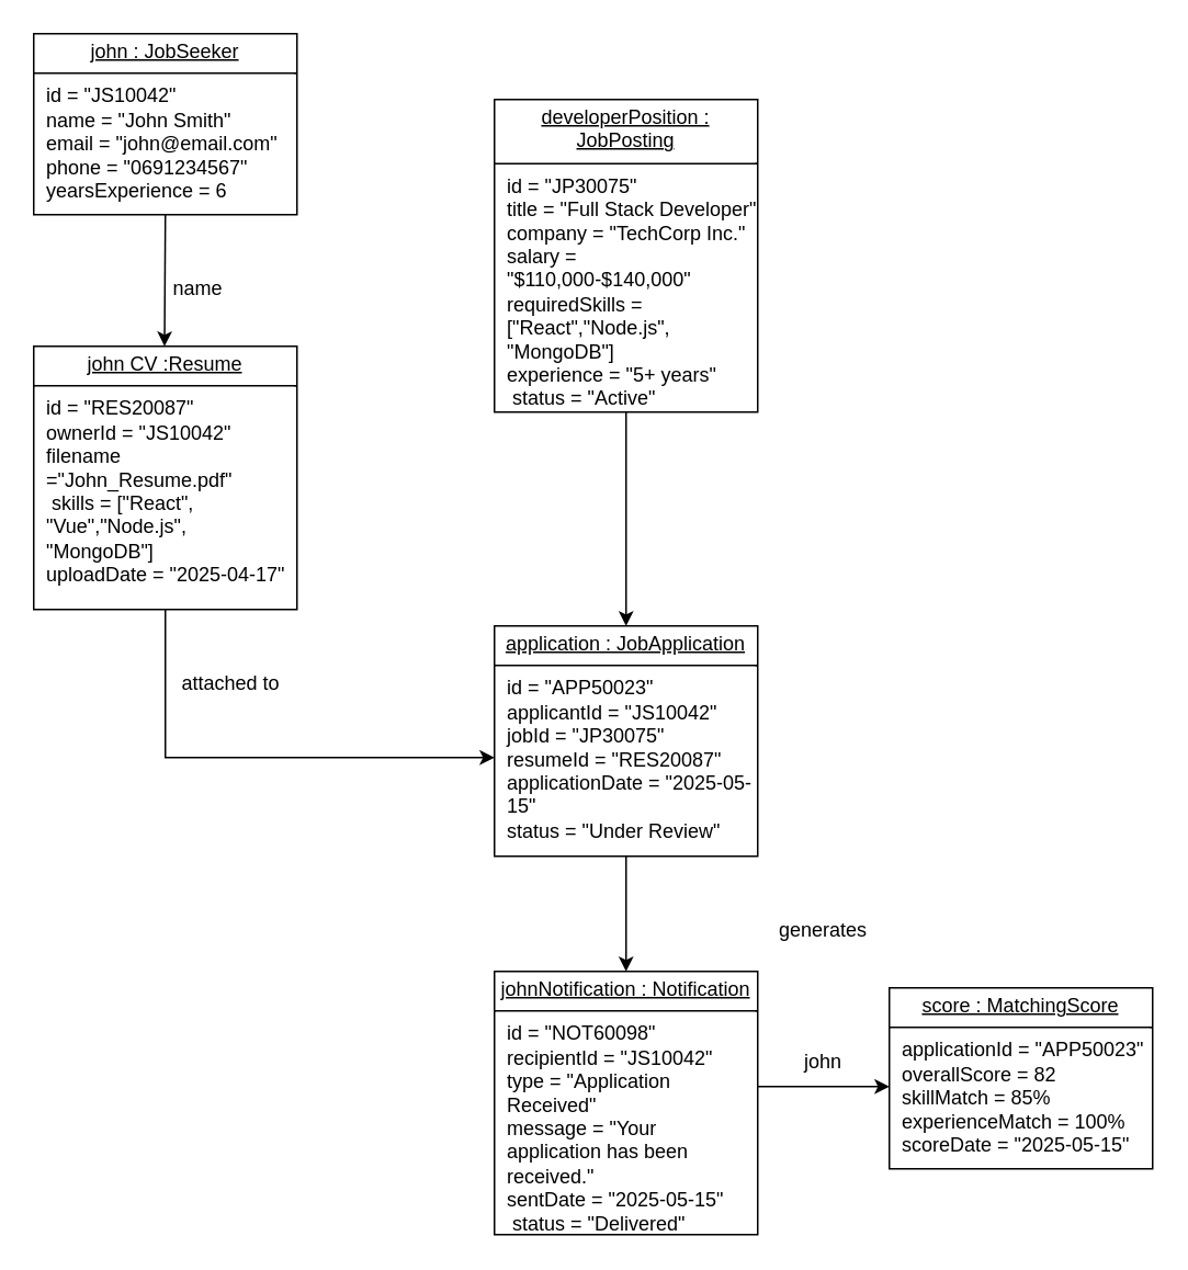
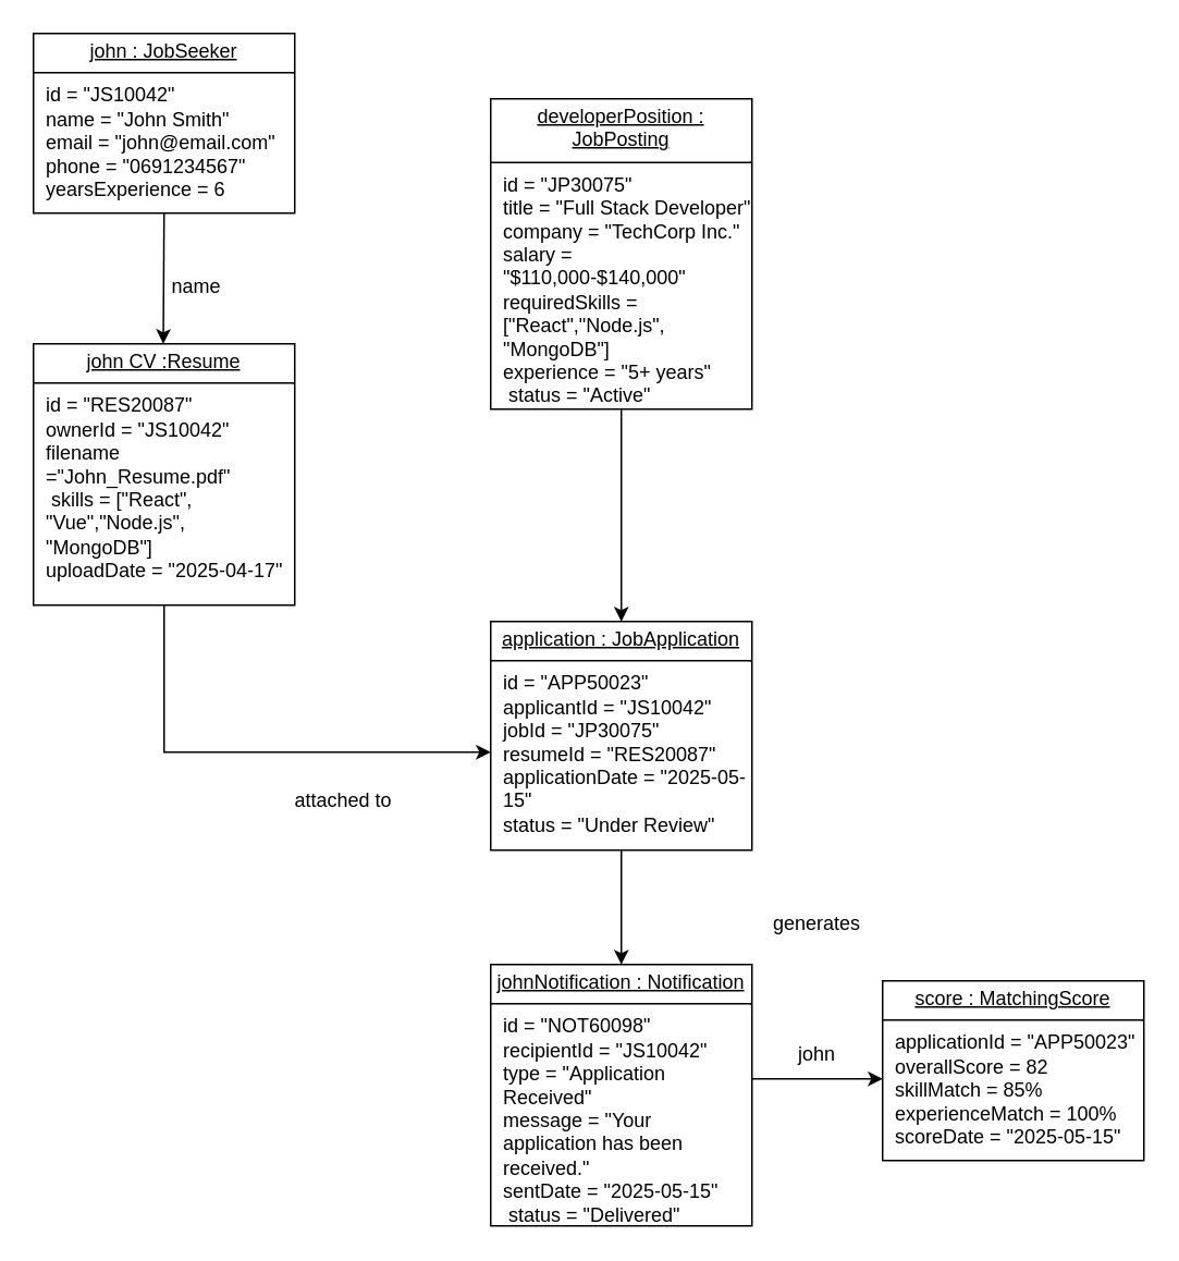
  <mxCell id="0" />
  <mxCell id="1" parent="0" />
  <mxCell id="2" value="&lt;p style=&quot;margin:0px;margin-top:4px;text-align:center;text-decoration:underline;&quot;&gt;john : JobSeeker&lt;/p&gt;&lt;hr size=&quot;1&quot; style=&quot;border-style:solid;&quot;&gt;&lt;p style=&quot;margin:0px;margin-left:8px;&quot;&gt;id = &quot;JS10042&quot;&lt;/p&gt;&lt;p style=&quot;margin:0px;margin-left:8px;&quot;&gt;name = &quot;John Smith&quot;&lt;/p&gt;&lt;p style=&quot;margin:0px;margin-left:8px;&quot;&gt;email = &quot;john@email.com&quot;&lt;/p&gt;&lt;p style=&quot;margin:0px;margin-left:8px;&quot;&gt;phone = &quot;0691234567&quot;&lt;/p&gt;&lt;p style=&quot;margin:0px;margin-left:8px;&quot;&gt;yearsExperience = 6&lt;span style=&quot;background-color: transparent; color: light-dark(rgb(0, 0, 0), rgb(255, 255, 255));&quot;&gt;&amp;nbsp;&lt;/span&gt;&lt;/p&gt;" style="verticalAlign=top;align=left;overflow=fill;html=1;whiteSpace=wrap;" vertex="1" parent="1"><mxGeometry x="20" y="20" width="160" height="110" as="geometry" /></mxCell>
  <mxCell id="3" value="" style="endArrow=classic;html=1;rounded=0;exitX=0.5;exitY=1;exitDx=0;exitDy=0;" edge="1" parent="1" source="2"><mxGeometry width="50" height="50" relative="1" as="geometry"><mxPoint x="99.58" y="140" as="sourcePoint" /><mxPoint x="99.5" y="210" as="targetPoint" /></mxGeometry></mxCell>
  <mxCell id="4" value="&lt;p style=&quot;margin:0px;margin-top:4px;text-align:center;text-decoration:underline;&quot;&gt;john CV :Resume       &lt;/p&gt;&lt;hr size=&quot;1&quot; style=&quot;border-style:solid;&quot;&gt;&lt;p style=&quot;margin:0px;margin-left:8px;&quot;&gt; id = &quot;RES20087&quot;&lt;/p&gt;&lt;p style=&quot;margin:0px;margin-left:8px;&quot;&gt;&lt;span style=&quot;background-color: transparent; color: light-dark(rgb(0, 0, 0), rgb(255, 255, 255));&quot;&gt;ownerId = &quot;JS10042&quot;&lt;/span&gt;&lt;/p&gt;&lt;p style=&quot;margin:0px;margin-left:8px;&quot;&gt;&lt;span style=&quot;background-color: transparent; color: light-dark(rgb(0, 0, 0), rgb(255, 255, 255));&quot;&gt;filename =&quot;John_Resume.pdf&quot;&lt;/span&gt;&lt;span style=&quot;background-color: transparent; color: light-dark(rgb(0, 0, 0), rgb(255, 255, 255));&quot;&gt;&amp;nbsp;&lt;/span&gt;&lt;/p&gt;&lt;p style=&quot;margin:0px;margin-left:8px;&quot;&gt;&amp;nbsp;skills = [&quot;React&quot;, &quot;Vue&quot;,&quot;Node.js&quot;, &quot;MongoDB&quot;] &lt;span style=&quot;background-color: transparent; color: light-dark(rgb(0, 0, 0), rgb(255, 255, 255));&quot;&gt;&lt;/span&gt;&lt;/p&gt;&lt;p style=&quot;margin:0px;margin-left:8px;&quot;&gt;uploadDate = &quot;2025-04-17&quot;&lt;/p&gt;" style="verticalAlign=top;align=left;overflow=fill;html=1;whiteSpace=wrap;" vertex="1" parent="1"><mxGeometry x="20" y="210" width="160" height="160" as="geometry" /></mxCell>
  <mxCell id="5" value="name" style="text;html=1;align=center;verticalAlign=middle;whiteSpace=wrap;rounded=0;" vertex="1" parent="1"><mxGeometry x="90" y="160" width="60" height="30" as="geometry" /></mxCell>
  <mxCell id="6" value="" style="endArrow=classic;html=1;rounded=0;exitX=0.5;exitY=1;exitDx=0;exitDy=0;" edge="1" parent="1" source="4"><mxGeometry width="50" height="50" relative="1" as="geometry"><mxPoint x="290" y="370" as="sourcePoint" /><mxPoint x="300" y="460" as="targetPoint" /><Array as="points"><mxPoint x="100" y="460" /></Array></mxGeometry></mxCell>
- <mxCell id="7" value="attached to" style="text;html=1;align=center;verticalAlign=middle;whiteSpace=wrap;rounded=0;" vertex="1" parent="1"><mxGeometry x="100" y="400" width="80" height="30" as="geometry" /></mxCell>
+ <mxCell id="7" value="attached to" style="text;html=1;align=center;verticalAlign=middle;whiteSpace=wrap;rounded=0;" vertex="1" parent="1"><mxGeometry x="170" y="475" width="80" height="30" as="geometry" /></mxCell>
  <mxCell id="8" value="&lt;p style=&quot;margin:0px;margin-top:4px;text-align:center;text-decoration:underline;&quot;&gt;application : JobApplication       &lt;/p&gt;&lt;hr size=&quot;1&quot; style=&quot;border-style:solid;&quot;&gt;&lt;p style=&quot;margin:0px;margin-left:8px;&quot;&gt;id = &quot;APP50023&quot;&lt;/p&gt;&lt;p style=&quot;margin:0px;margin-left:8px;&quot;&gt;applicantId = &quot;JS10042&quot;&lt;/p&gt;&lt;p style=&quot;margin:0px;margin-left:8px;&quot;&gt;jobId = &quot;JP30075&quot;&lt;/p&gt;&lt;p style=&quot;margin:0px;margin-left:8px;&quot;&gt;resumeId = &quot;RES20087&quot;&lt;/p&gt;&lt;p style=&quot;margin:0px;margin-left:8px;&quot;&gt;applicationDate = &quot;2025-05-15&quot;&lt;/p&gt;&lt;p style=&quot;margin:0px;margin-left:8px;&quot;&gt;status = &quot;Under Review&quot;&amp;nbsp;&lt;/p&gt;" style="verticalAlign=top;align=left;overflow=fill;html=1;whiteSpace=wrap;" vertex="1" parent="1"><mxGeometry x="300" y="380" width="160" height="140" as="geometry" /></mxCell>
  <mxCell id="9" value="&lt;p style=&quot;margin:0px;margin-top:4px;text-align:center;text-decoration:underline;&quot;&gt;developerPosition : JobPosting&lt;/p&gt;&lt;hr size=&quot;1&quot; style=&quot;border-style:solid;&quot;&gt;&lt;p style=&quot;margin:0px;margin-left:8px;&quot;&gt;id = &quot;JP30075&quot;&lt;/p&gt;&lt;p style=&quot;margin:0px;margin-left:8px;&quot;&gt;title = &quot;Full Stack Developer&quot;&lt;/p&gt;&lt;p style=&quot;margin:0px;margin-left:8px;&quot;&gt;company = &quot;TechCorp Inc.&quot;&lt;/p&gt;&lt;p style=&quot;margin:0px;margin-left:8px;&quot;&gt;salary = &quot;$110,000-$140,000&quot;&lt;/p&gt;&lt;p style=&quot;margin:0px;margin-left:8px;&quot;&gt;requiredSkills = [&quot;React&quot;,&quot;Node.js&quot;, &quot;MongoDB&quot;] &lt;/p&gt;&lt;p style=&quot;margin:0px;margin-left:8px;&quot;&gt;experience = &quot;5+ years&quot;&lt;/p&gt;&lt;p style=&quot;margin:0px;margin-left:8px;&quot;&gt;&amp;nbsp;status = &quot;Active&quot;&lt;/p&gt;" style="verticalAlign=top;align=left;overflow=fill;html=1;whiteSpace=wrap;" vertex="1" parent="1"><mxGeometry x="300" y="60" width="160" height="190" as="geometry" /></mxCell>
  <mxCell id="10" value="" style="endArrow=classic;html=1;rounded=0;exitX=0.5;exitY=1;exitDx=0;exitDy=0;entryX=0.5;entryY=0;entryDx=0;entryDy=0;" edge="1" parent="1" source="9" target="8"><mxGeometry width="50" height="50" relative="1" as="geometry"><mxPoint x="380" y="310" as="sourcePoint" /><mxPoint x="430" y="260" as="targetPoint" /></mxGeometry></mxCell>
  <mxCell id="11" value="" style="endArrow=classic;html=1;rounded=0;exitX=0.5;exitY=1;exitDx=0;exitDy=0;" edge="1" parent="1" source="8"><mxGeometry width="50" height="50" relative="1" as="geometry"><mxPoint x="440" y="560" as="sourcePoint" /><mxPoint x="380" y="590" as="targetPoint" /></mxGeometry></mxCell>
  <mxCell id="12" value="&lt;p style=&quot;margin:0px;margin-top:4px;text-align:center;text-decoration:underline;&quot;&gt;johnNotification : Notification&lt;/p&gt;&lt;hr size=&quot;1&quot; style=&quot;border-style:solid;&quot;&gt;&lt;p style=&quot;margin:0px;margin-left:8px;&quot;&gt;id = &quot;NOT60098&quot;&lt;/p&gt;&lt;p style=&quot;margin:0px;margin-left:8px;&quot;&gt;recipientId = &quot;JS10042&quot;&lt;/p&gt;&lt;p style=&quot;margin:0px;margin-left:8px;&quot;&gt;type = &quot;Application Received&quot;&lt;/p&gt;&lt;p style=&quot;margin:0px;margin-left:8px;&quot;&gt;message = &quot;Your application&amp;nbsp;has been received.&quot;&lt;/p&gt;&lt;p style=&quot;margin:0px;margin-left:8px;&quot;&gt;sentDate = &quot;2025-05-15&quot;&lt;/p&gt;&lt;p style=&quot;margin:0px;margin-left:8px;&quot;&gt;&amp;nbsp;status = &quot;Delivered&quot;&lt;/p&gt;" style="verticalAlign=top;align=left;overflow=fill;html=1;whiteSpace=wrap;" vertex="1" parent="1"><mxGeometry x="300" y="590" width="160" height="160" as="geometry" /></mxCell>
  <mxCell id="13" value="" style="endArrow=classic;html=1;rounded=0;" edge="1" parent="1"><mxGeometry width="50" height="50" relative="1" as="geometry"><mxPoint x="460" y="660" as="sourcePoint" /><mxPoint x="540" y="660" as="targetPoint" /></mxGeometry></mxCell>
  <mxCell id="14" value="&lt;p style=&quot;margin:0px;margin-top:4px;text-align:center;text-decoration:underline;&quot;&gt;score : MatchingScore&lt;/p&gt;&lt;hr size=&quot;1&quot; style=&quot;border-style:solid;&quot;&gt;&lt;p style=&quot;margin:0px;margin-left:8px;&quot;&gt;applicationId = &quot;APP50023&quot;&lt;/p&gt;&lt;p style=&quot;margin:0px;margin-left:8px;&quot;&gt;overallScore = 82&lt;/p&gt;&lt;p style=&quot;margin:0px;margin-left:8px;&quot;&gt;skillMatch = 85%&amp;nbsp;&lt;/p&gt;&lt;p style=&quot;margin:0px;margin-left:8px;&quot;&gt;experienceMatch = 100%&lt;/p&gt;&lt;p style=&quot;margin:0px;margin-left:8px;&quot;&gt;scoreDate = &quot;2025-05-15&quot; &amp;nbsp;&lt;/p&gt;" style="verticalAlign=top;align=left;overflow=fill;html=1;whiteSpace=wrap;" vertex="1" parent="1"><mxGeometry x="540" y="600" width="160" height="110" as="geometry" /></mxCell>
  <mxCell id="15" value="generates" style="text;html=1;align=center;verticalAlign=middle;whiteSpace=wrap;rounded=0;" vertex="1" parent="1"><mxGeometry x="470" y="550" width="60" height="30" as="geometry" /></mxCell>
  <mxCell id="16" value="john" style="text;html=1;align=center;verticalAlign=middle;whiteSpace=wrap;rounded=0;" vertex="1" parent="1"><mxGeometry x="470" y="630" width="60" height="30" as="geometry" /></mxCell>
